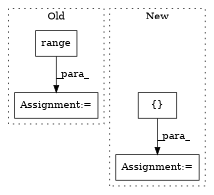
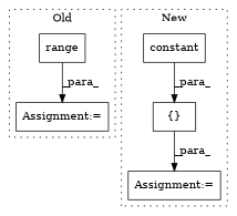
  digraph {
    node [a=32 shape=box]
    edge [arrowhead=normal]
    n1 [l="6,1" label=range s="1524,1554"]
    n2 [a=7 l="57,2" label="Assignment:=" s="1459,1555"]
+   n3 [l="9,1" label=constant s="1438,1482"]
    n4 [a=7 l=1 label="Assignment:=" s=1606]
    n5 [a=4 l="1,1" label="{}" s="1426,1507"]
    subgraph cluster_1 {
      label=Old
      style=dotted
      n1
      n2
    }
    subgraph cluster_2 {
      label=New
      style=dotted
+     n3
      n4
      n5
    }
    n1 -> n2 [label=_para_]
+   n3 -> n5 [label=_para_]
    n5 -> n4 [label=_para_]
  }
